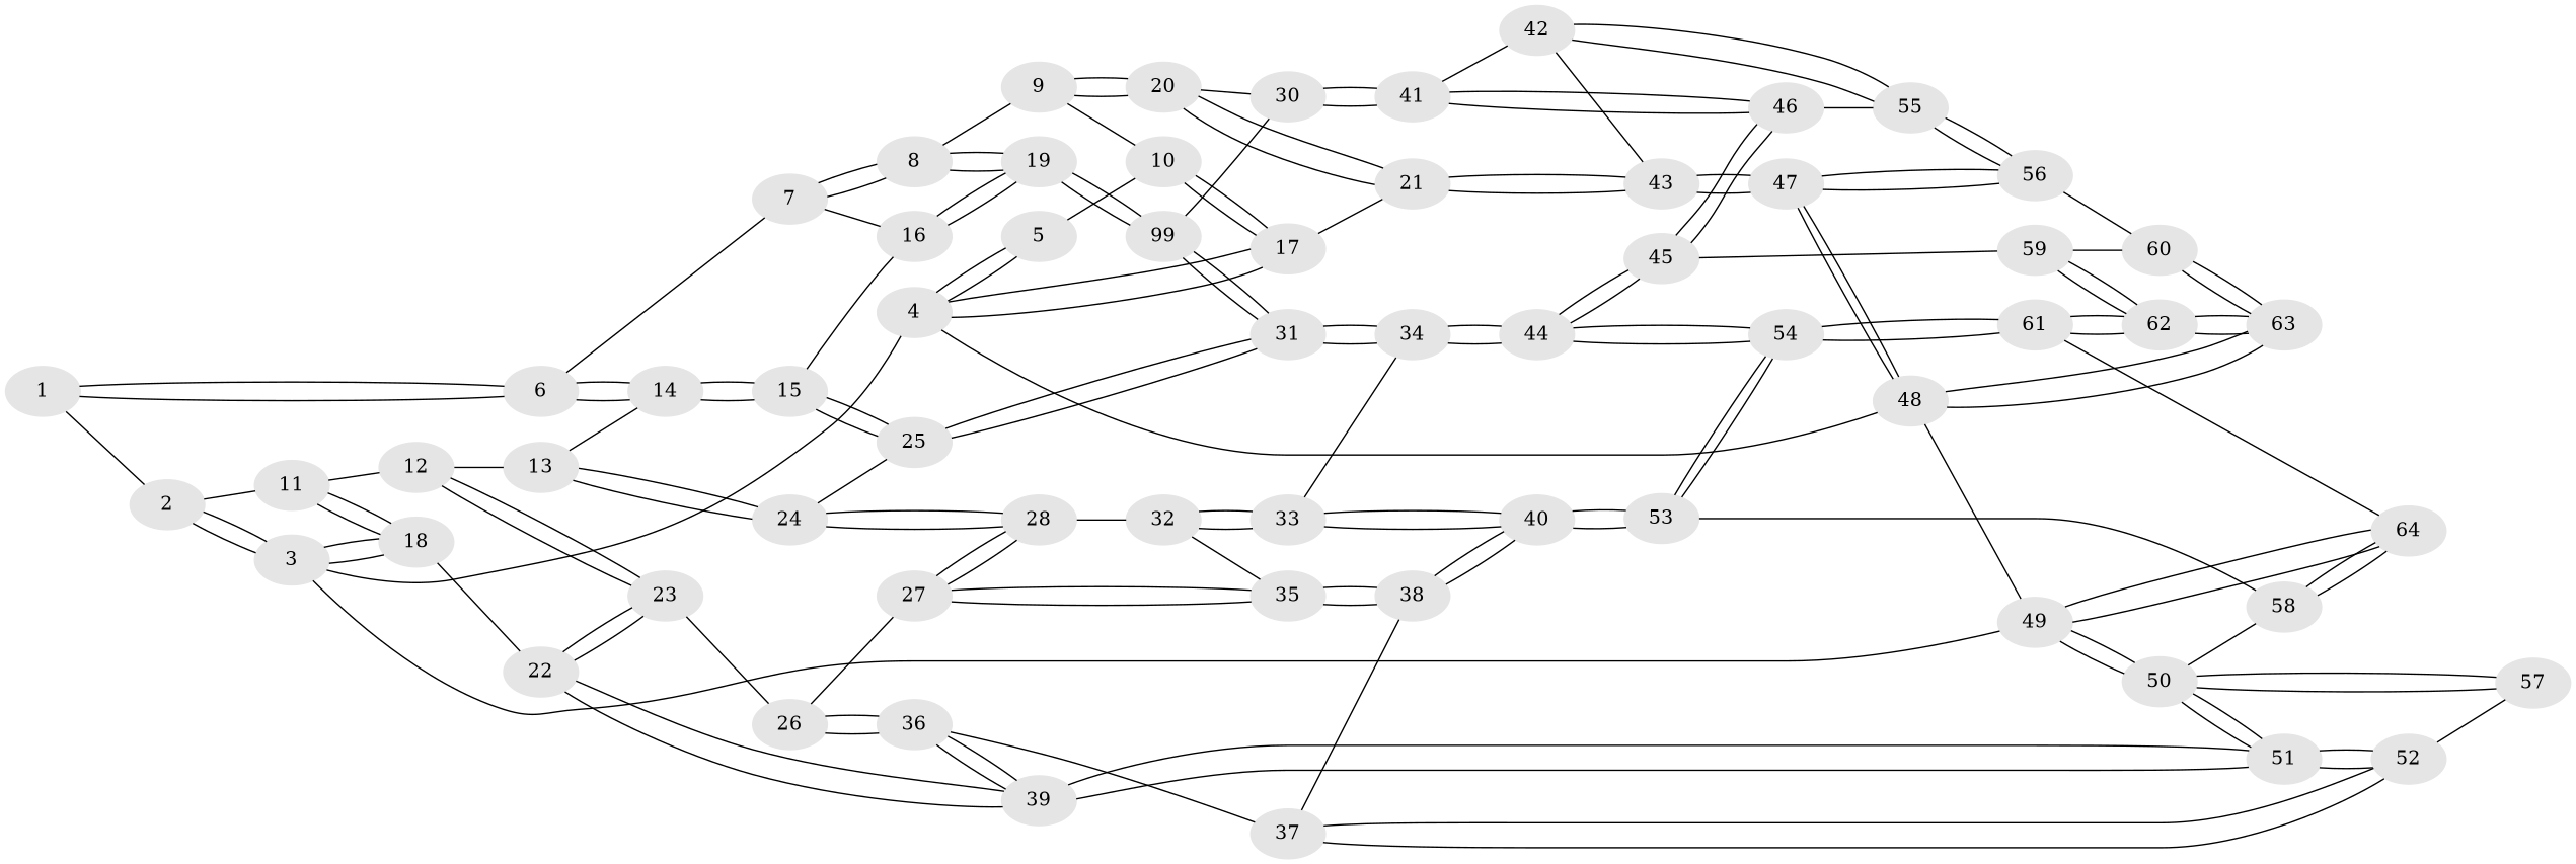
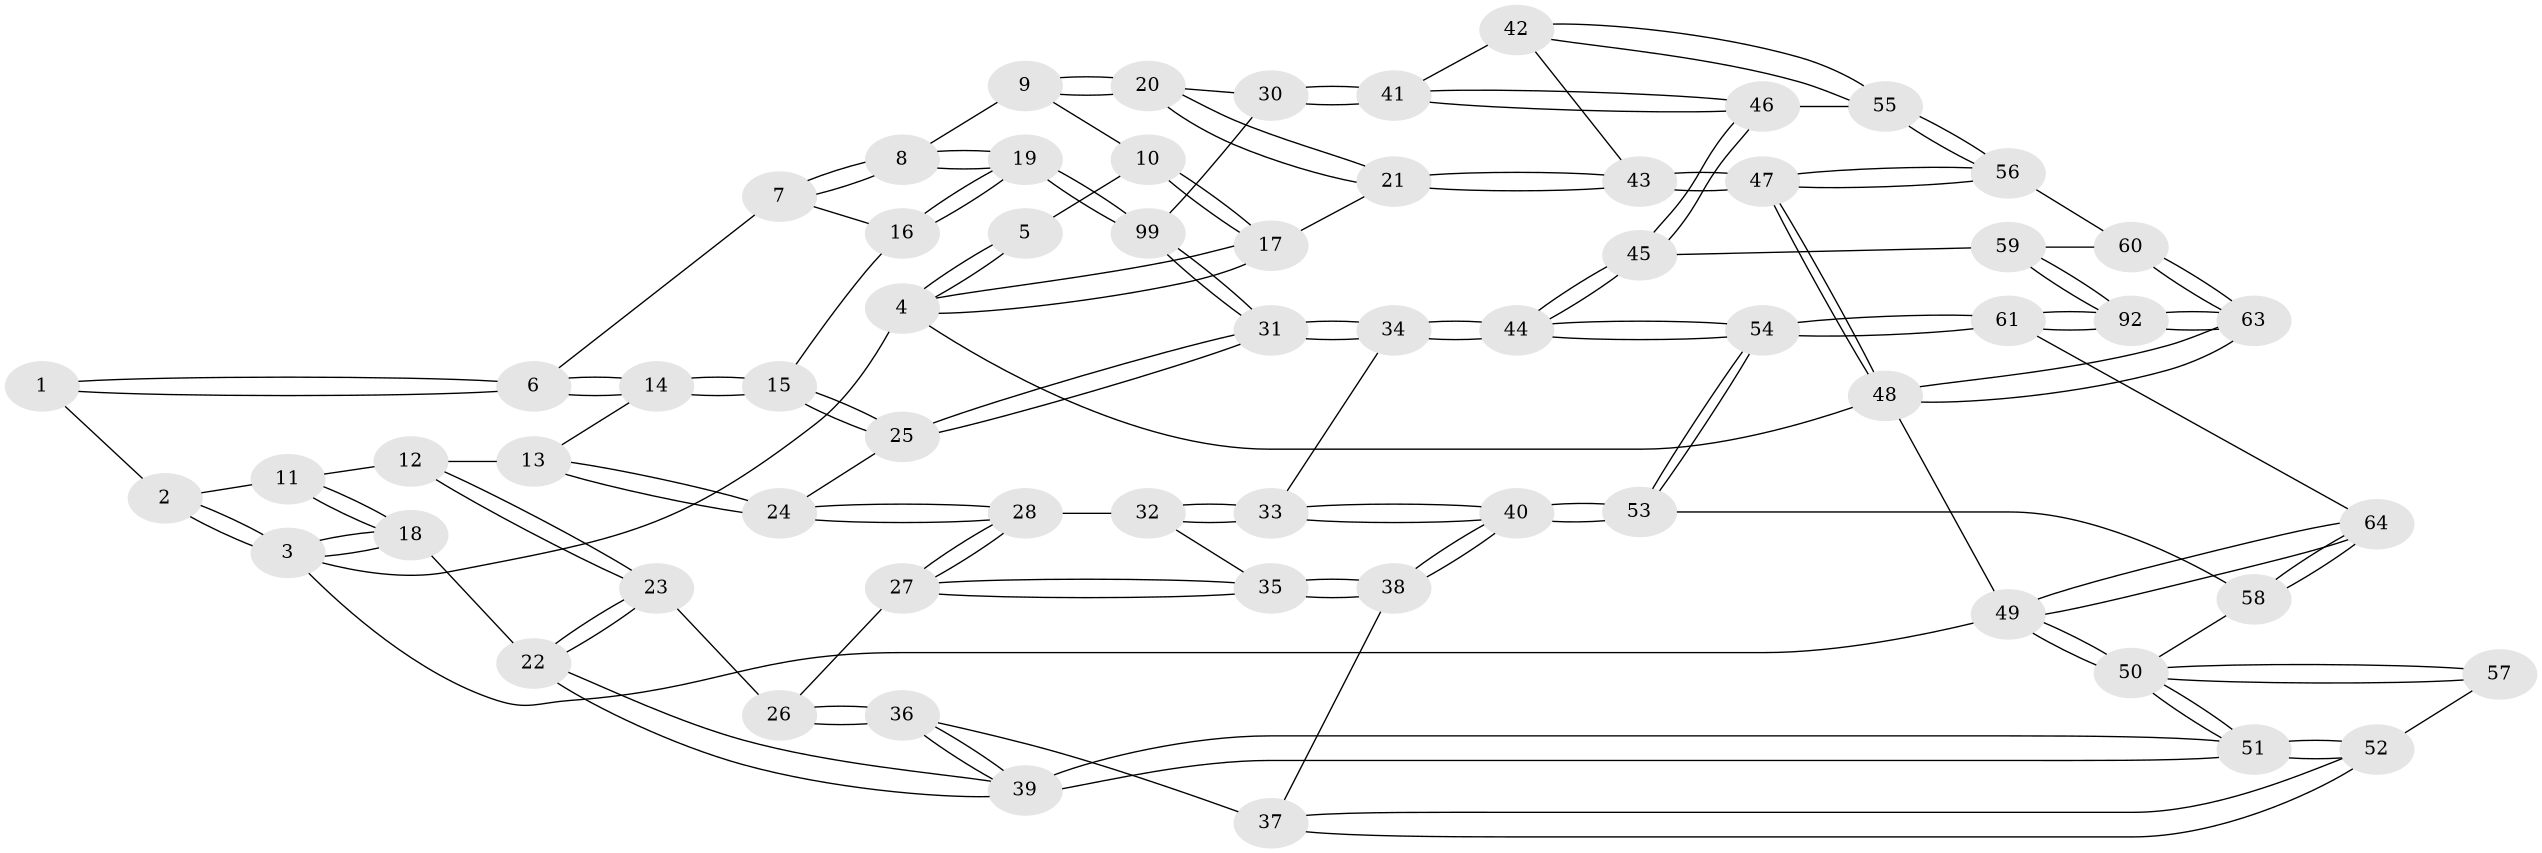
  graph {
    rankdir=LR
    node [color=gray90 style=filled]
    1
    2
    6
    3
    11
    7
    14
    4
    18
    49
    12
    5
    17
    48
    22
    50
    64
    10
    21
    63
    8
    16
    15
    9
    19
    20
    n27 [label=99]
    30
    13
    23
    24
    26
    25
    28
    31
    43
    39
    41
    47
    51
    27
    36
    32
    34
    35
    37
    38
    33
    42
    46
    44
    40
    53
    45
    54
    52
    57
    58
    55
    56
    59
    61
    60
-   62
+   62 [label=92]
    1 -- 2
    1 -- 6
    1 -- 6
    2 -- 3
    2 -- 3
    2 -- 11
    6 -- 7
    6 -- 14
    6 -- 14
    3 -- 4
    3 -- 18
    3 -- 18
    3 -- 49
    11 -- 18
    11 -- 18
    11 -- 12
    7 -- 8
    7 -- 8
    7 -- 16
    14 -- 15
    14 -- 15
    4 -- 5
    4 -- 5
    4 -- 17
    4 -- 17
    4 -- 48
    18 -- 22
    49 -- 50
    49 -- 50
    49 -- 64
    49 -- 64
    12 -- 13
    12 -- 23
    12 -- 23
    5 -- 10
    17 -- 21
    48 -- 49
    48 -- 63
    48 -- 63
    22 -- 23
    22 -- 23
    22 -- 39
    22 -- 39
    50 -- 51
    50 -- 51
    50 -- 57
    50 -- 57
    50 -- 58
    10 -- 17
    10 -- 17
    21 -- 43
    21 -- 43
    8 -- 9
    8 -- 19
    8 -- 19
    16 -- 19
    16 -- 19
    15 -- 16
    15 -- 25
    15 -- 25
    9 -- 10
    9 -- 20
    9 -- 20
    19 -- n27
    19 -- n27
    20 -- 21
    20 -- 21
    20 -- 30
    n27 -- 30
    n27 -- 31
    n27 -- 31
    30 -- 41
    30 -- 41
    13 -- 14
    13 -- 24
    13 -- 24
    23 -- 26
    24 -- 25
    24 -- 28
    24 -- 28
    26 -- 27
    26 -- 36
    26 -- 36
    25 -- 31
    25 -- 31
    28 -- 32
    31 -- 34
    31 -- 34
    43 -- 47
    43 -- 47
    39 -- 51
    39 -- 51
    41 -- 42
    41 -- 46
    41 -- 46
    47 -- 48
    47 -- 48
    47 -- 56
    47 -- 56
    51 -- 52
    51 -- 52
    27 -- 28
    27 -- 28
    27 -- 35
    27 -- 35
    36 -- 39
    36 -- 39
    36 -- 37
    32 -- 35
    32 -- 33
    32 -- 33
    34 -- 44
    34 -- 44
    35 -- 38
    35 -- 38
    37 -- 38
    37 -- 52
    37 -- 52
    38 -- 40
    38 -- 40
    33 -- 34
    33 -- 40
    33 -- 40
    42 -- 43
    42 -- 55
    42 -- 55
    46 -- 55
    44 -- 45
    44 -- 45
    44 -- 54
    44 -- 54
    40 -- 53
    40 -- 53
    53 -- 54
    53 -- 54
    53 -- 58
    45 -- 46
    45 -- 46
    45 -- 59
    54 -- 61
    54 -- 61
    52 -- 57
    58 -- 64
    58 -- 64
    55 -- 56
    55 -- 56
    56 -- 60
    59 -- 60
    59 -- 62
    59 -- 62
    61 -- 64
    61 -- 62
    61 -- 62
    60 -- 63
    60 -- 63
    62 -- 63
    62 -- 63
  }
